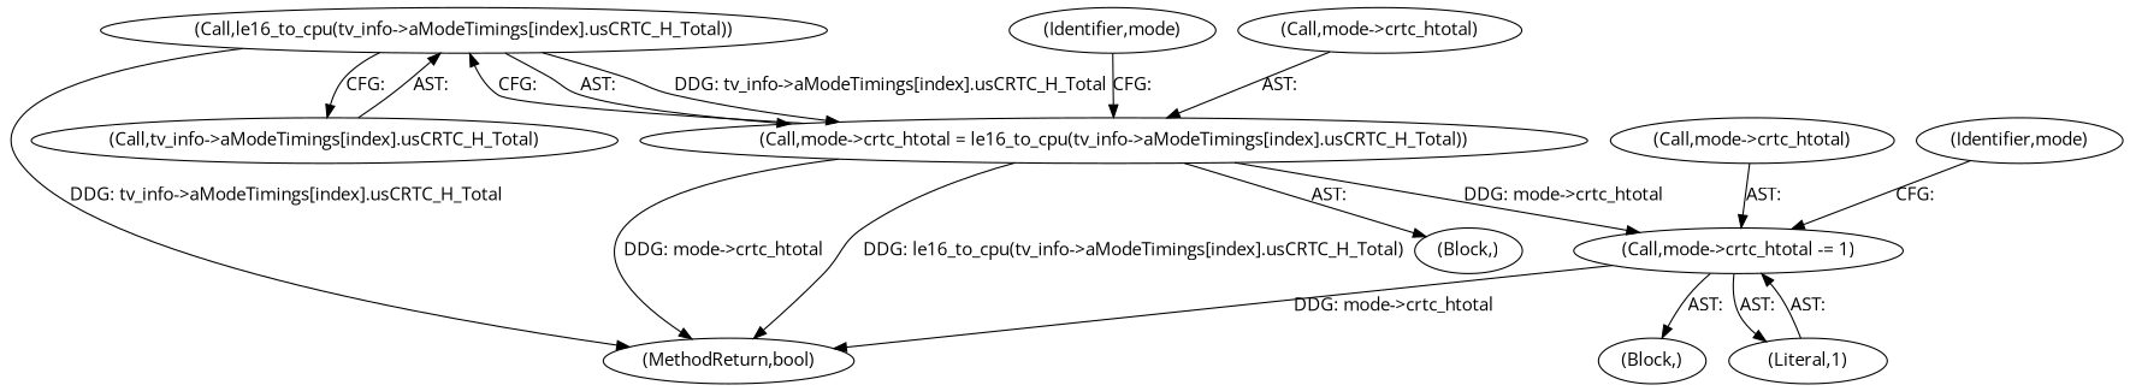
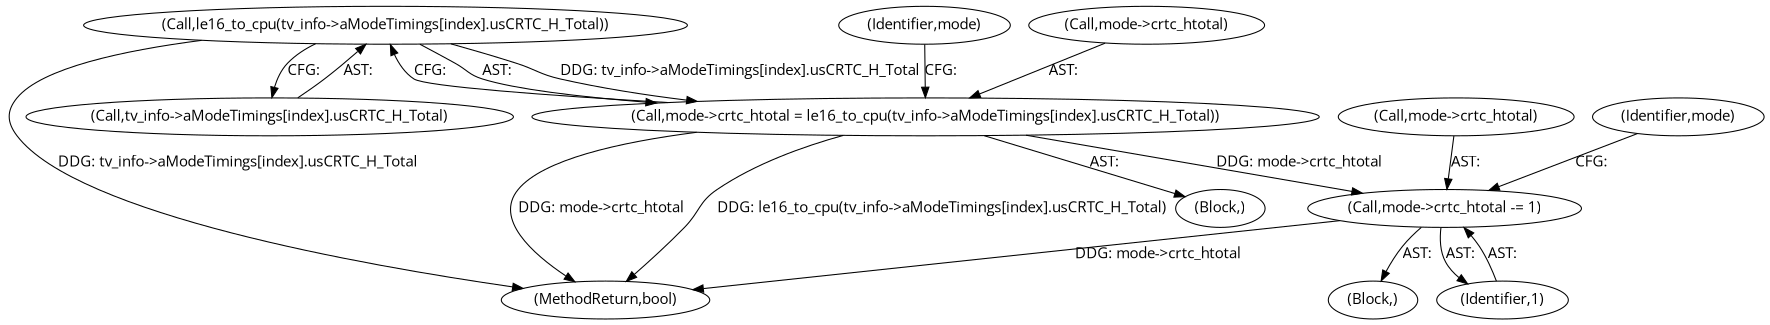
  digraph {
    fontname="Open Sans"
    node [fontname="Open Sans"]
    edge [fontname="Open Sans"]
    n1 [label="(Call,le16_to_cpu(tv_info->aModeTimings[index].usCRTC_H_Total))"]
    n2 [label="(Call,mode->crtc_htotal = le16_to_cpu(tv_info->aModeTimings[index].usCRTC_H_Total))"]
    n3 [label="(MethodReturn,bool)"]
    n4 [label="(Call,tv_info->aModeTimings[index].usCRTC_H_Total)"]
    n5 [label="(Call,mode->crtc_htotal -= 1)"]
    n6 [label="(Block,)"]
-   n7 [label="(Literal,1)"]
+   n7 [label="(Identifier,1)"]
    n8 [label="(Block,)"]
    n9 [label="(Call,mode->crtc_htotal)"]
    n10 [label="(Identifier,mode)"]
    n11 [label="(Identifier,mode)"]
    n12 [label="(Call,mode->crtc_htotal)"]
    n1 -> n2 [label="AST: "]
    n1 -> n2 [label="DDG: tv_info->aModeTimings[index].usCRTC_H_Total"]
    n1 -> n3 [label="DDG: tv_info->aModeTimings[index].usCRTC_H_Total"]
    n1 -> n4 [label="CFG: "]
    n2 -> n1 [label="CFG: "]
    n2 -> n3 [label="DDG: mode->crtc_htotal"]
    n2 -> n3 [label="DDG: le16_to_cpu(tv_info->aModeTimings[index].usCRTC_H_Total)"]
    n2 -> n5 [label="DDG: mode->crtc_htotal"]
    n2 -> n6 [label="AST: "]
    n4 -> n1 [label="AST: "]
    n5 -> n3 [label="DDG: mode->crtc_htotal"]
    n5 -> n7 [label="AST: "]
    n5 -> n8 [label="AST: "]
    n7 -> n5 [label="AST: "]
    n9 -> n5 [label="AST: "]
    n10 -> n5 [label="CFG: "]
    n11 -> n2 [label="CFG: "]
    n12 -> n2 [label="AST: "]
  }
